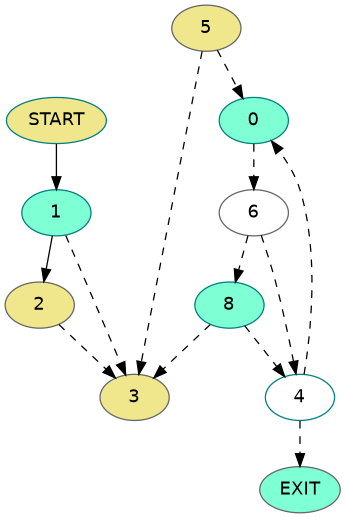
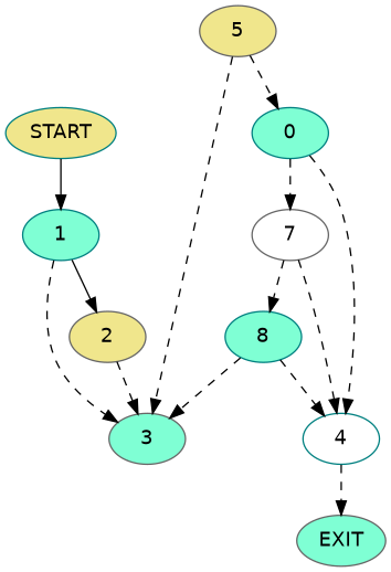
  digraph {
    fontname="DejaVu Sans"
    node [color=teal fillcolor=aquamarine fontname="DejaVu Sans" style=filled]
    edge [fontname="DejaVu Sans" style=dashed]
    n1 [fillcolor=khaki label=START]
    1
    2 [color=gray40 fillcolor=khaki]
-   3 [color=gray40 fillcolor=khaki]
+   3 [color=gray40]
    n5 [color=gray40 label=EXIT]
    5 [color=gray40 fillcolor=khaki]
    n7 [label=0]
    4 [fillcolor=white]
-   7 [color=gray40 fillcolor=white label=6]
+   7 [color=gray40 fillcolor=white]
    8
    n1 -> 1 [style=solid]
    1 -> 2 [style=solid]
    1 -> 3
    2 -> 3
    5 -> 3
    5 -> n7
-   4 -> n7
+   n7 -> 4
    n7 -> 7
    4 -> n5
    7 -> 4
    7 -> 8
    8 -> 3
    8 -> 4
  }
